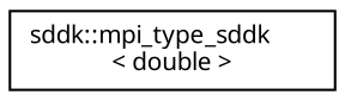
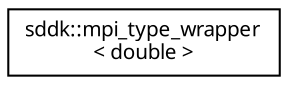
  digraph {
    rankdir=LR
    fontname="Noto Sans"
-   n1 [color=black fillcolor=white fontname="Noto Sans" fontsize=10 height=0.2 label="sddk::mpi_type_sddk\l\< double \>" shape=record style=filled width=0.4]
+   n1 [color=black fillcolor=white fontname="Noto Sans" fontsize=10 height=0.2 label="sddk::mpi_type_wrapper\l\< double \>" shape=record style=filled width=0.4]
  }
